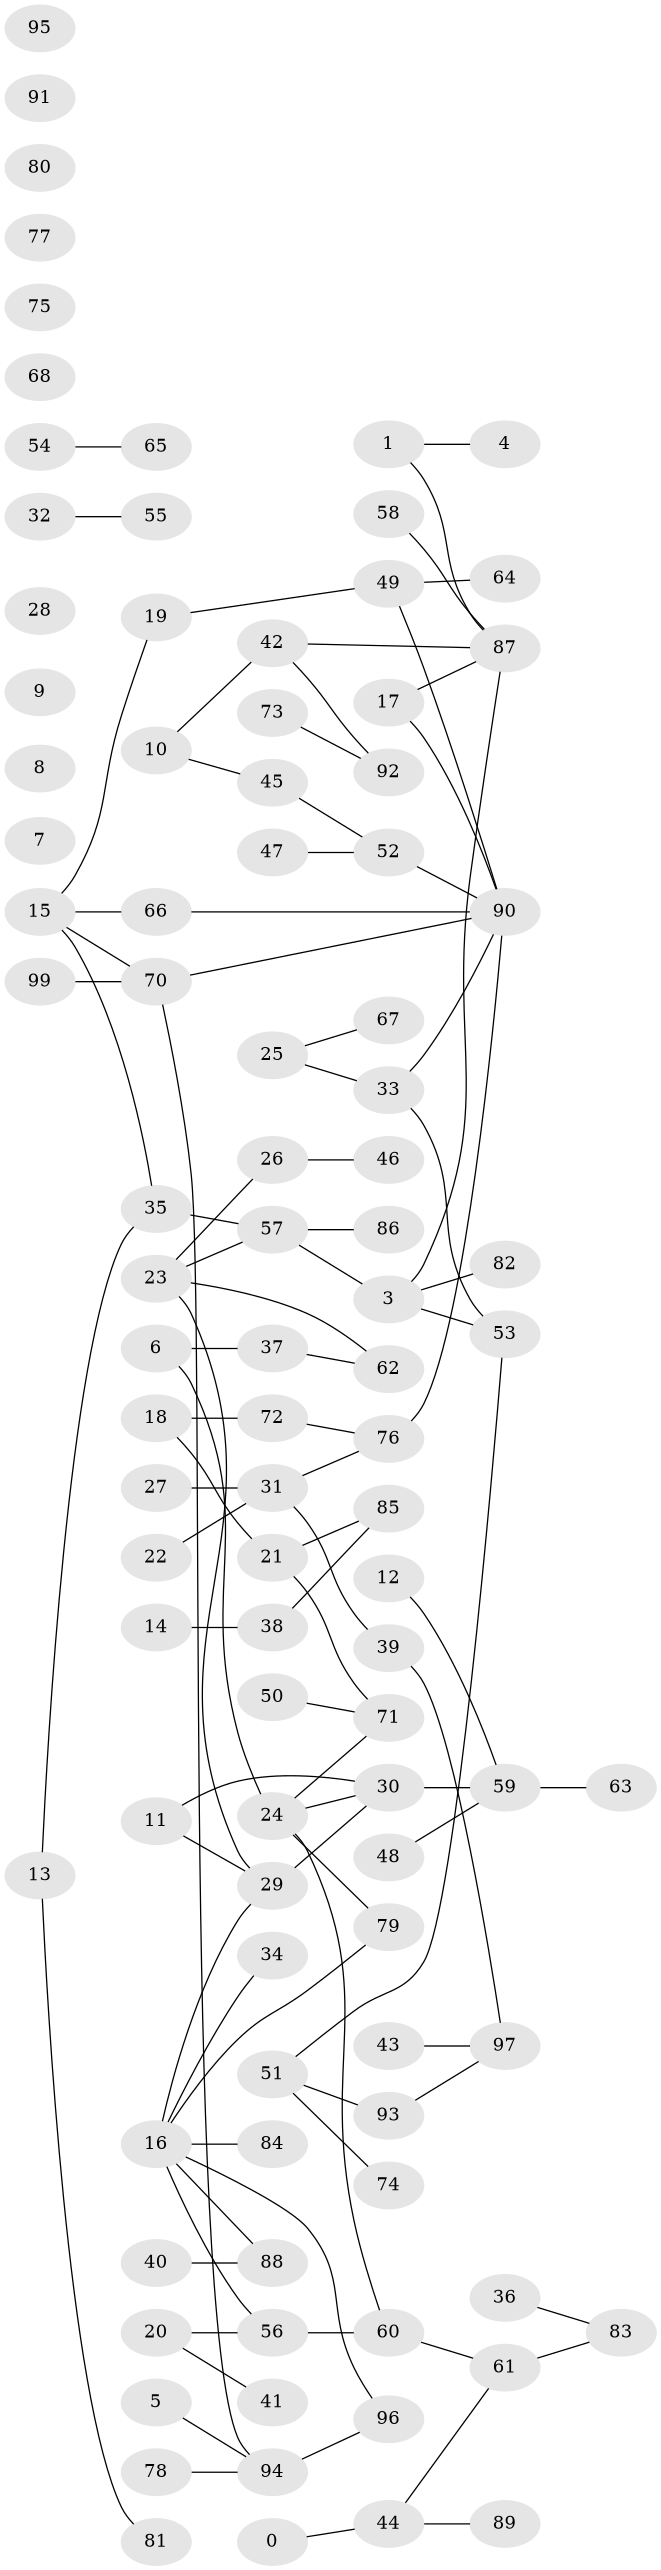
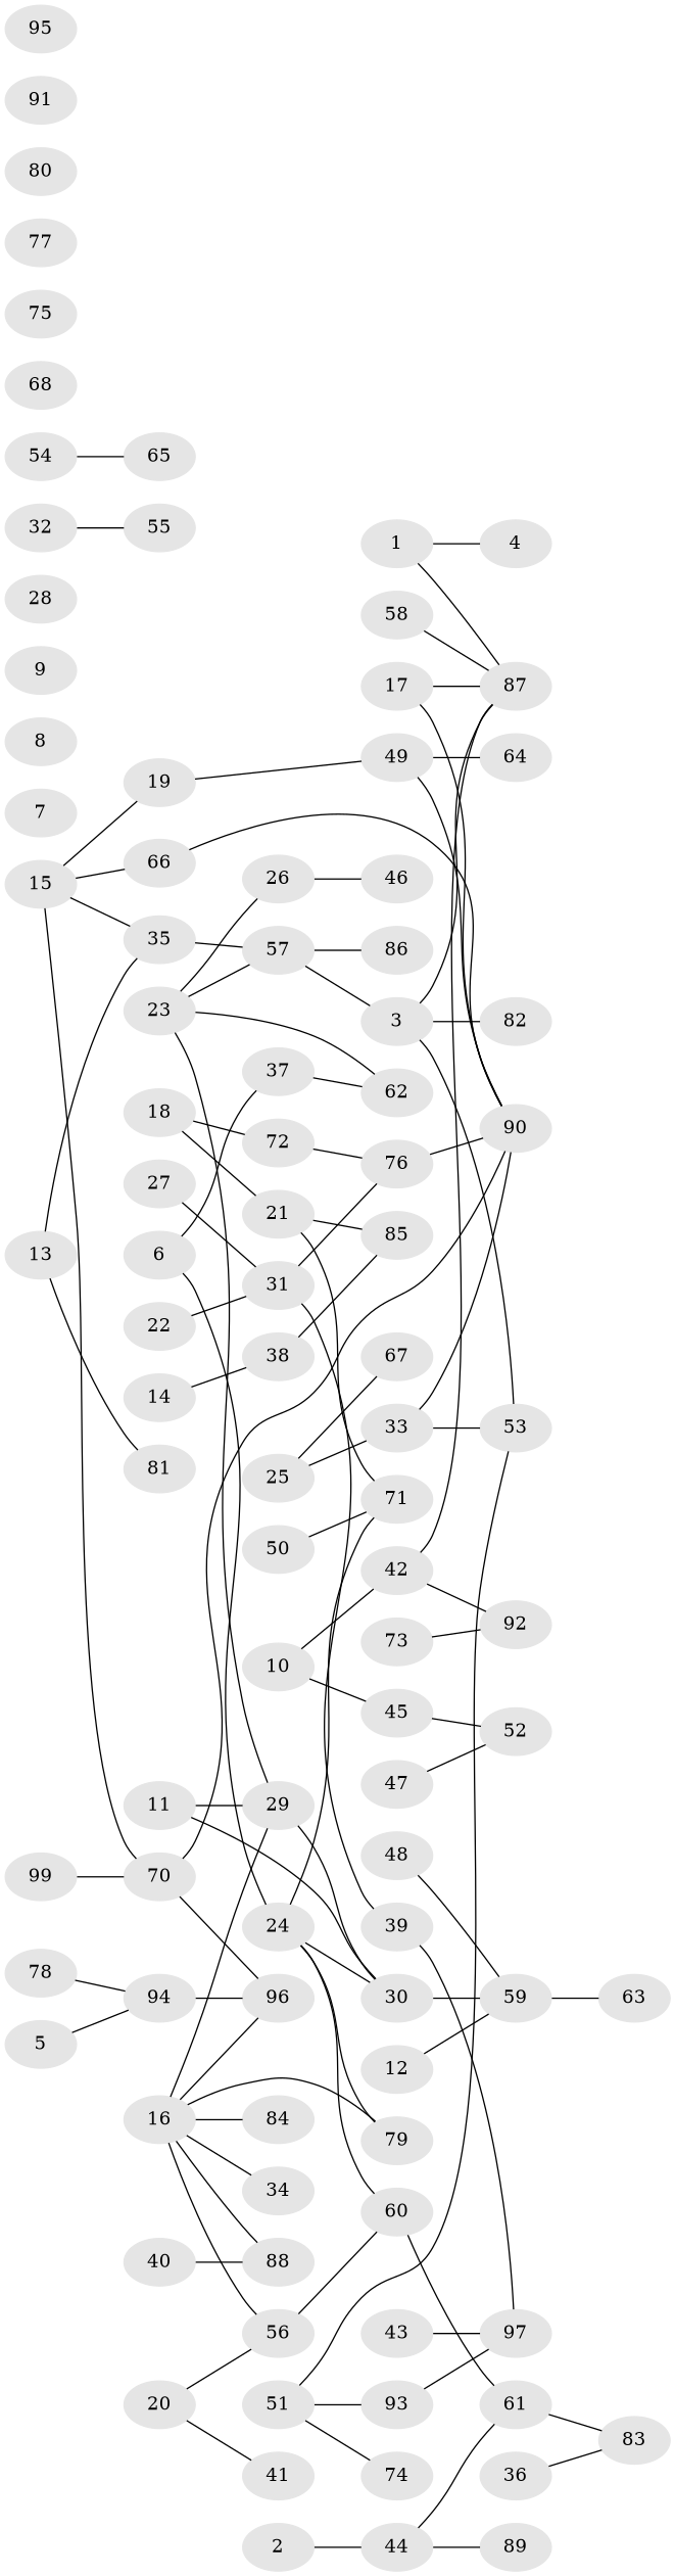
  graph {
    rankdir=LR
    node [color=gray90 style=filled]
    1
    4
    87
-   2 [label=0]
+   2
    44
    61
    89
    3
    53
    82
    5
    94
    96
    6
    24
    37
    30
    79
    71
    60
    62
    7
    8
    9
    10
    42
    45
    92
    52
    11
    29
    59
    12
    63
    13
    35
    81
    57
    14
    38
    85
    15
    19
    66
    70
    49
    90
    16
    34
    56
    84
    88
    17
    18
    21
    72
    76
    64
    20
    41
    22
    31
    39
    23
    26
    46
    86
    25
    33
    67
    27
    28
    97
    32
    55
    36
    83
    40
    43
    47
    48
    50
    51
    74
    93
    54
    65
    58
    68
    n90 [label=99]
    73
    75
    77
    78
    80
    91
    95
    1 -- 4
    1 -- 87
    2 -- 44
    44 -- 61
    44 -- 89
    61 -- 83
    3 -- 87
    3 -- 53
    3 -- 82
    5 -- 94
    94 -- 96
    6 -- 24
    6 -- 37
    24 -- 30
    24 -- 79
    24 -- 71
    24 -- 60
    37 -- 62
    30 -- 59
    60 -- 61
    10 -- 42
    10 -- 45
    42 -- 87
    42 -- 92
    45 -- 52
-   52 -- 90
    11 -- 30
    11 -- 29
    29 -- 30
    59 -- 63
    12 -- 59
    13 -- 35
    13 -- 81
    35 -- 57
    57 -- 3
    57 -- 86
    14 -- 38
    38 -- 85
    15 -- 35
    15 -- 19
    15 -- 66
    15 -- 70
    19 -- 49
    66 -- 90
-   70 -- 94
+   70 -- 96
    70 -- 90
    49 -- 90
    49 -- 64
    16 -- 96
    16 -- 79
    16 -- 29
    16 -- 34
    16 -- 56
    16 -- 84
    16 -- 88
    56 -- 60
    17 -- 87
    17 -- 90
    18 -- 21
    18 -- 72
    21 -- 71
    21 -- 85
    72 -- 76
    76 -- 90
    20 -- 56
    20 -- 41
    22 -- 31
    31 -- 76
    31 -- 39
    39 -- 97
    23 -- 62
    23 -- 29
    23 -- 57
    23 -- 26
    26 -- 46
    25 -- 33
    25 -- 67
    33 -- 53
    33 -- 90
    27 -- 31
    32 -- 55
    36 -- 83
    40 -- 88
    43 -- 97
    47 -- 52
    48 -- 59
    50 -- 71
    51 -- 53
    51 -- 74
    51 -- 93
    93 -- 97
    54 -- 65
    58 -- 87
    n90 -- 70
    73 -- 92
    78 -- 94
  }
